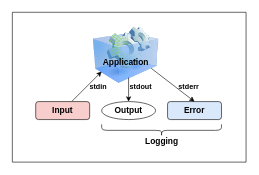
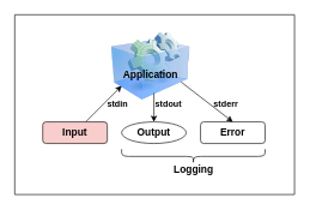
  <mxCell id="0" />
  <mxCell id="1" parent="0" />
  <mxCell id="2" value="" style="image;html=1;image=img/lib/clip_art/computers/Virtual_Application_128x128.png" vertex="1" parent="1"><mxGeometry x="69" y="44" width="280" height="95" as="geometry" /></mxCell>
  <mxCell id="3" value="Application" style="text;html=1;align=center;verticalAlign=middle;resizable=0;points=[];autosize=1;strokeColor=none;fillColor=none;fontStyle=1;fontSize=14;" vertex="1" parent="1"><mxGeometry x="159" y="89" width="100" height="30" as="geometry" /></mxCell>
  <mxCell id="4" value="" style="endArrow=classic;html=1;rounded=0;" edge="1" parent="1"><mxGeometry width="50" height="50" relative="1" as="geometry"><mxPoint x="119" y="169" as="sourcePoint" /><mxPoint x="169" y="119" as="targetPoint" /></mxGeometry></mxCell>
  <mxCell id="5" value="Input" style="rounded=1;whiteSpace=wrap;html=1;fontStyle=1;fontSize=14;fillColor=#f8cecc;" vertex="1" parent="1"><mxGeometry x="59" y="169" width="90" height="30" as="geometry" /></mxCell>
  <mxCell id="6" value="Output" style="ellipse;whiteSpace=wrap;html=1;fontStyle=1;fontSize=14;" vertex="1" parent="1"><mxGeometry x="169" y="169" width="90" height="30" as="geometry" /></mxCell>
- <mxCell id="7" value="Error" style="rounded=1;whiteSpace=wrap;html=1;fontStyle=1;fontSize=14;fillColor=#dae8fc;" vertex="1" parent="1"><mxGeometry x="279" y="169" width="90" height="30" as="geometry" /></mxCell>
+ <mxCell id="7" value="Error" style="rounded=1;whiteSpace=wrap;html=1;fontStyle=1;fontSize=14;" vertex="1" parent="1"><mxGeometry x="279" y="169" width="90" height="30" as="geometry" /></mxCell>
  <mxCell id="8" value="" style="endArrow=classic;html=1;rounded=0;entryX=0.5;entryY=0;entryDx=0;entryDy=0;" edge="1" parent="1" target="6"><mxGeometry width="50" height="50" relative="1" as="geometry"><mxPoint x="214" y="129" as="sourcePoint" /><mxPoint x="225" y="169" as="targetPoint" /></mxGeometry></mxCell>
  <mxCell id="9" value="" style="endArrow=classic;html=1;rounded=0;entryX=0.5;entryY=0;entryDx=0;entryDy=0;" edge="1" parent="1" target="7"><mxGeometry width="50" height="50" relative="1" as="geometry"><mxPoint x="251.811" y="113.5" as="sourcePoint" /><mxPoint x="359" y="239" as="targetPoint" /></mxGeometry></mxCell>
  <mxCell id="10" value="" style="shape=curlyBracket;whiteSpace=wrap;html=1;rounded=1;flipH=1;labelPosition=right;verticalLabelPosition=middle;align=left;verticalAlign=middle;direction=north;size=0.5;" vertex="1" parent="1"><mxGeometry x="169" y="207" width="200" height="20" as="geometry" /></mxCell>
  <mxCell id="11" value="&lt;b&gt;&lt;font style=&quot;font-size: 14px;&quot;&gt;Logging&lt;/font&gt;&lt;/b&gt;" style="text;html=1;align=center;verticalAlign=middle;resizable=0;points=[];autosize=1;strokeColor=none;fillColor=none;" vertex="1" parent="1"><mxGeometry x="229" y="221" width="80" height="30" as="geometry" /></mxCell>
  <mxCell id="12" value="stdin" style="text;html=1;align=center;verticalAlign=middle;resizable=0;points=[];autosize=1;strokeColor=none;fillColor=none;fontStyle=1" vertex="1" parent="1"><mxGeometry x="138" y="129" width="50" height="30" as="geometry" /></mxCell>
  <mxCell id="13" value="stdout" style="text;html=1;align=center;verticalAlign=middle;resizable=0;points=[];autosize=1;strokeColor=none;fillColor=none;fontStyle=1" vertex="1" parent="1"><mxGeometry x="204" y="129" width="60" height="30" as="geometry" /></mxCell>
  <mxCell id="14" value="stderr" style="text;html=1;align=center;verticalAlign=middle;resizable=0;points=[];autosize=1;strokeColor=none;fillColor=none;fontStyle=1" vertex="1" parent="1"><mxGeometry x="284" y="129" width="60" height="30" as="geometry" /></mxCell>
  <mxCell id="15" value="" style="swimlane;startSize=0;" vertex="1" parent="1"><mxGeometry x="20" y="20" width="390" height="250" as="geometry" /></mxCell>
